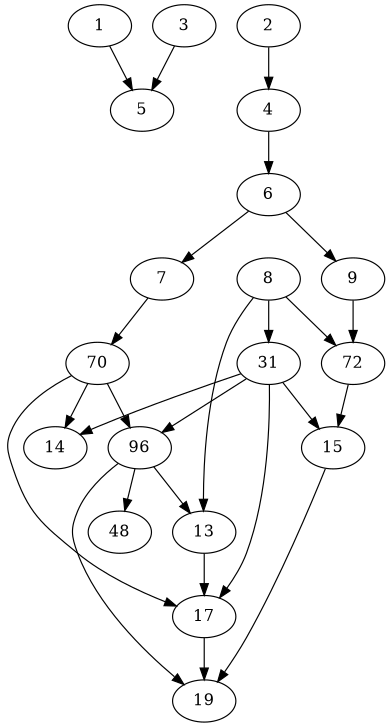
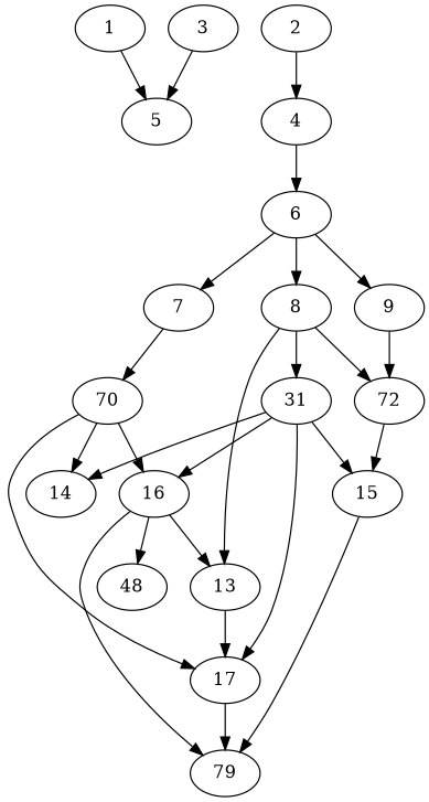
  digraph {
    node [alpha=0.11]
    1 [expect_size=51376128]
    5 [alpha=0.19 expect_size=35846144]
    2 [expect_size=10858496]
    4 [alpha=0.01 expect_size=52418560]
    6 [alpha=0.14 expect_size=29112320]
    7 [alpha=0.06 expect_size=33340416]
    8 [alpha=0.02 expect_size=8245248]
    9 [alpha=0.16 expect_size=20862976]
    3 [alpha=0.02 expect_size=39754752]
    n10 [alpha=0.06 expect_size=16693248 label=70]
    n11 [expect_size=26866688 label=31]
    n12 [alpha=0.14 expect_size=5871616 label=72]
    13 [alpha=0.18 expect_size=31127552]
    14 [alpha=0.03 expect_size=36063232]
-   16 [alpha=0.12 expect_size=35684352 label=96]
+   16 [alpha=0.12 expect_size=35684352]
    17 [alpha=0.10 expect_size=20537344]
    15 [expect_size=38273024]
-   19 [alpha=0.05 expect_size=38665216]
+   19 [alpha=0.05 expect_size=38665216 label=79]
    n19 [alpha=0.07 expect_size=34053120 label=48]
    1 -> 5
    2 -> 4
    4 -> 6
    6 -> 7
+   6 -> 8
    6 -> 9
    7 -> n10
    8 -> n11
    8 -> n12
    8 -> 13
    9 -> n12
    3 -> 5
    n10 -> 14
    n10 -> 16
    n10 -> 17
    n11 -> 14
    n11 -> 16
    n11 -> 17
    n11 -> 15
    n12 -> 15
    13 -> 17
    16 -> 13
    16 -> 19
    16 -> n19
    17 -> 19
    15 -> 19
  }
